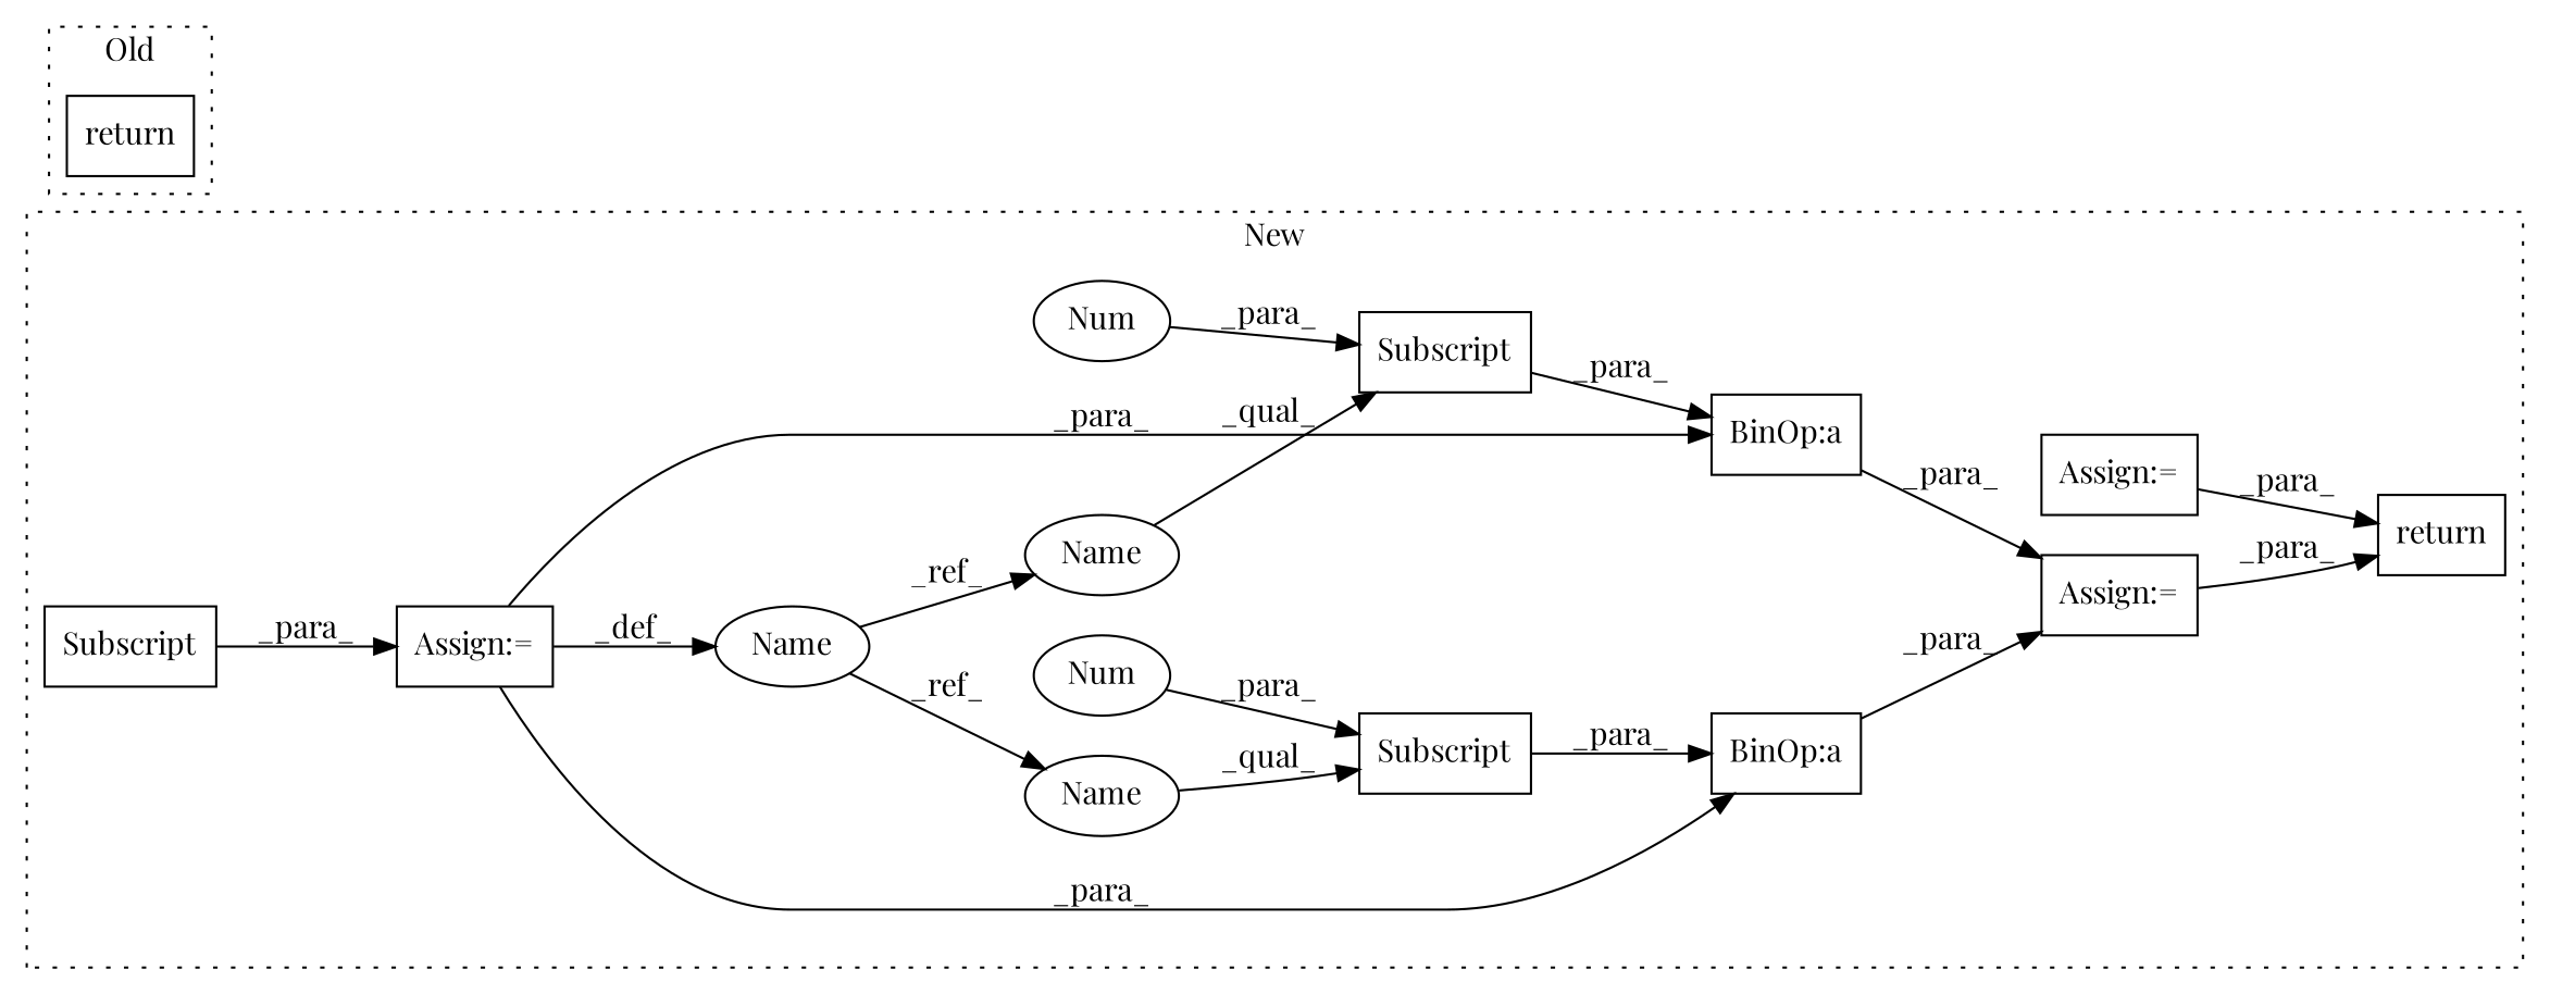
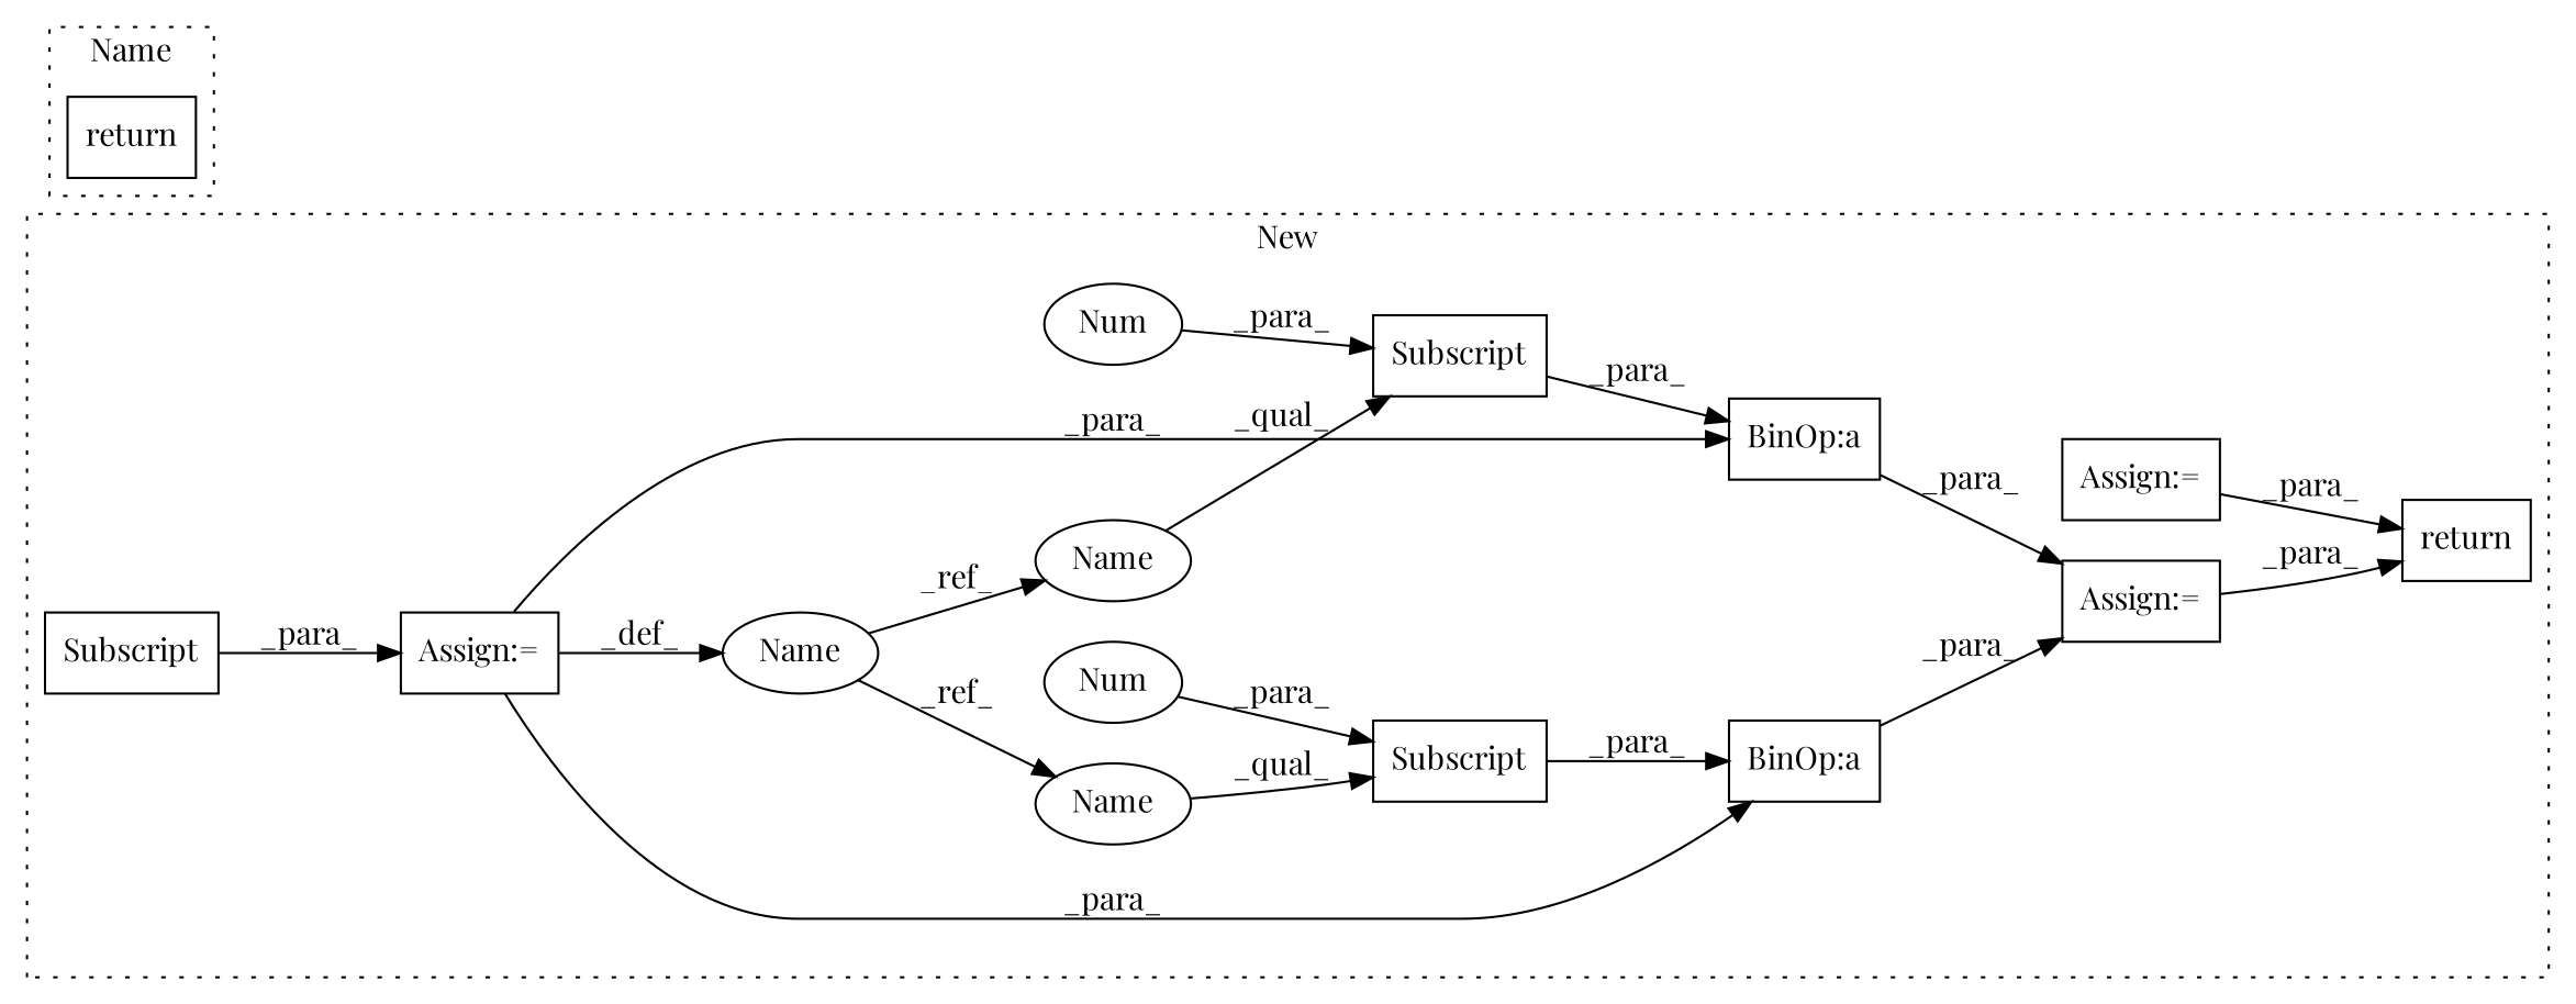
  digraph {
    rankdir=LR
    fontname="Playfair Display"
    node [a=63 l=3 shape=box fontname="Playfair Display"]
    edge [fontname="Playfair Display"]
    n1 [l="9,0" label=Subscript s="6453,0"]
    n2 [a=76 l=1 label=Num s=6460 shape=ellipse]
    n3 [a=68 label="Assign:=" s=6240]
    n4 [a=93 l=7 label=return s=7405]
    n5 [a=68 label="Assign:=" s=6437]
    n6 [a=68 label="Assign:=" s=5417]
    n7 [l="27,0" label=Subscript s="6243,0"]
    n8 [a=82 label="BinOp:a" s=6450]
    n9 [l="9,0" label=Subscript s="6467,0"]
    n10 [a=76 l=1 label=Num s=6474 shape=ellipse]
    n11 [a=82 label="BinOp:a" s=6476]
    n12 [a=87 l=6 label=Name s=6234 shape=ellipse]
    n13 [a=87 l=6 label=Name s=6467 shape=ellipse]
    n14 [a=87 l=6 label=Name s=6453 shape=ellipse]
    n15 [a=93 l=7 label=return s=6599]
    subgraph cluster_1 {
      label=New
      style=dotted
      n1
      n2
      n3
      n4
      n5
      n6
      n7
      n8
      n9
      n10
      n11
      n12
      n13
      n14
    }
    subgraph cluster_2 {
-     label=Old
+     label=Name
      style=dotted
      n15
    }
    n1 -> n8 [label=_para_]
    n2 -> n1 [label=_para_]
    n3 -> n8 [label=_para_]
    n3 -> n11 [label=_para_]
    n3 -> n12 [label=_def_]
    n5 -> n4 [label=_para_]
    n6 -> n4 [label=_para_]
    n7 -> n3 [label=_para_]
    n8 -> n5 [label=_para_]
    n9 -> n11 [label=_para_]
    n10 -> n9 [label=_para_]
    n11 -> n5 [label=_para_]
    n12 -> n13 [label=_ref_]
    n12 -> n14 [label=_ref_]
    n13 -> n9 [label=_qual_]
    n14 -> n1 [label=_qual_]
  }
